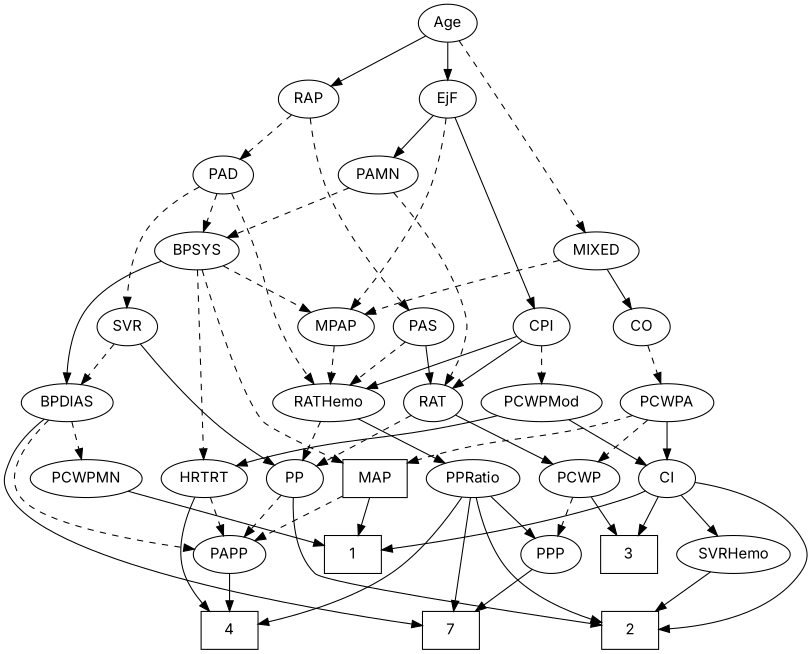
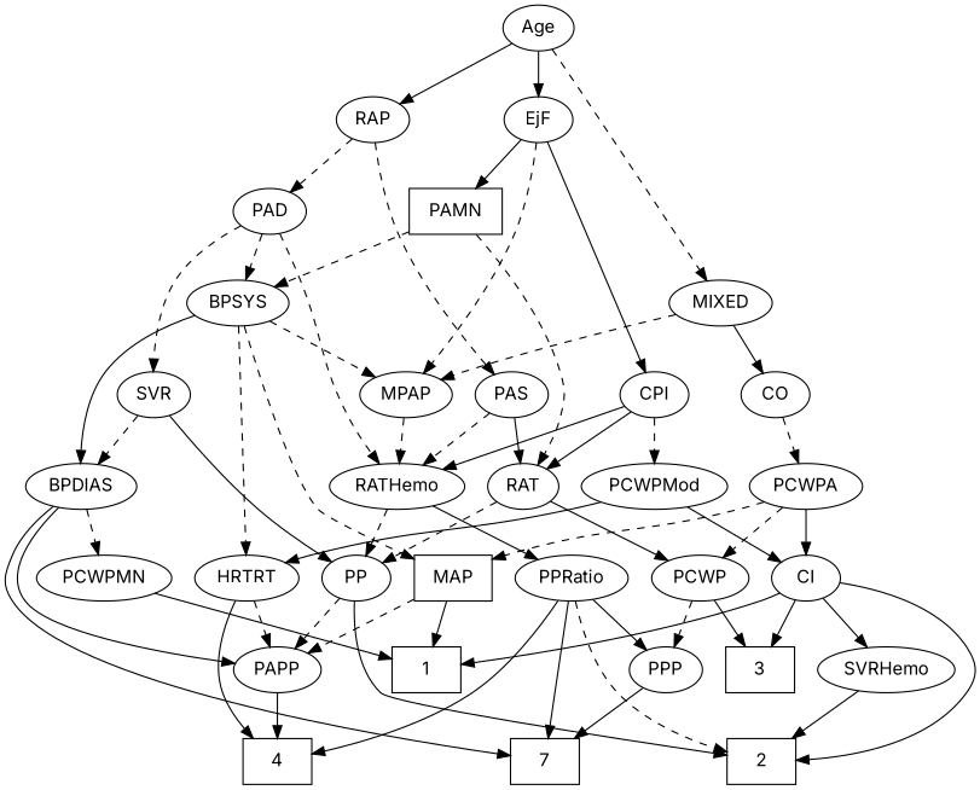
  strict digraph {
    fontname=Inter
    node [fontname=Inter]
    edge [fontname=Inter style=solid]
    1 [height=0.5 shape=box width=0.75]
    2 [height=0.5 shape=box width=0.75]
    3 [height=0.5 shape=box width=0.75]
    4 [height=0.5 shape=box width=0.75]
    n5 [height=0.5 label=7 shape=box width=0.75]
    Age [height=0.5 width=0.75]
    EjF [height=0.5 width=0.75]
    RAP [height=0.5 width=0.77632]
    MIXED [height=0.5 width=1.1193]
    MPAP [height=0.5 width=0.97491]
-   PAMN [height=0.5 width=1.011]
+   PAMN [height=0.5 width=1.011 shape=box]
    CPI [height=0.5 width=0.75]
    PAD [height=0.5 width=0.79437]
    PAS [height=0.5 width=0.75]
    CO [height=0.5 width=0.75]
    RATHemo [height=0.5 width=1.3721]
    BPSYS [height=0.5 width=1.0471]
    RAT [height=0.5 width=0.75827]
    PCWPMod [height=0.5 width=1.4443]
    SVR [height=0.5 width=0.77632]
    PCWPA [height=0.5 width=1.1555]
    BPDIAS [height=0.5 width=1.1735]
    MAP [height=0.5 shape=box width=0.84854]
    HRTRT [height=0.5 width=1.1013]
    PP [height=0.5 width=0.75]
    PPRatio [height=0.5 width=1.1013]
    PCWP [height=0.5 width=0.97491]
    CI [height=0.5 width=0.75]
    PCWPMN [height=0.5 width=1.3902]
    PAPP [height=0.5 width=0.88464]
    PPP [height=0.5 width=0.75]
    SVRHemo [height=0.5 width=1.3902]
    Age -> EjF
    Age -> RAP
    Age -> MIXED [style=dashed]
    EjF -> MPAP [style=dashed]
    EjF -> PAMN
    EjF -> CPI
    RAP -> PAD [style=dashed]
    RAP -> PAS [style=dashed]
    MIXED -> MPAP [style=dashed]
    MIXED -> CO
    MPAP -> RATHemo [style=dashed]
    PAMN -> BPSYS [style=dashed]
    PAMN -> RAT [style=dashed]
    CPI -> RATHemo
    CPI -> RAT
    CPI -> PCWPMod [style=dashed]
    PAD -> RATHemo [style=dashed]
    PAD -> BPSYS [style=dashed]
    PAD -> SVR [style=dashed]
    PAS -> RATHemo [style=dashed]
    PAS -> RAT
    CO -> PCWPA [style=dashed]
    RATHemo -> PP [style=dashed]
    RATHemo -> PPRatio
    BPSYS -> MPAP [style=dashed]
    BPSYS -> BPDIAS
    BPSYS -> MAP [style=dashed]
    BPSYS -> HRTRT [style=dashed]
    RAT -> PP [style=dashed]
    RAT -> PCWP
    PCWPMod -> HRTRT
    PCWPMod -> CI
    SVR -> BPDIAS [style=dashed]
    SVR -> PP
    PCWPA -> MAP [style=dashed]
    PCWPA -> PCWP [style=dashed]
    PCWPA -> CI
    BPDIAS -> n5
    BPDIAS -> PCWPMN [style=dashed]
-   BPDIAS -> PAPP [style=dashed]
+   BPDIAS -> PAPP
    MAP -> 1
    MAP -> PAPP [style=dashed]
    HRTRT -> 4
    HRTRT -> PAPP [style=dashed]
    PP -> 2
    PP -> PAPP [style=dashed]
-   PPRatio -> 2
+   PPRatio -> 2 [style=dashed]
    PPRatio -> 4
    PPRatio -> n5
    PPRatio -> PPP
    PCWP -> 3
    PCWP -> PPP [style=dashed]
    CI -> 1
    CI -> 2
    CI -> 3
    CI -> SVRHemo
    PCWPMN -> 1
    PAPP -> 4
    PPP -> n5
    SVRHemo -> 2
  }
